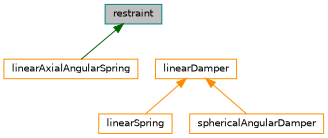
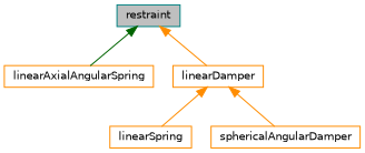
  digraph {
    node [color=darkorange fontname=Helvetica fontsize=10 shape=record]
    edge [color=darkorange dir=back fontname=Helvetica fontsize=10 labelfontname=Helvetica labelfontsize=10 style=solid]
    n1 [color=teal fillcolor=grey75 fontcolor=black height=0.2 label=restraint style=filled width=0.4]
    n2 [height=0.2 label=linearAxialAngularSpring width=0.4]
    n3 [height=0.2 label=linearDamper width=0.4]
    n4 [height=0.2 label=linearSpring width=0.4]
    n5 [height=0.2 label=sphericalAngularDamper width=0.4]
    n1 -> n2 [color=darkgreen]
+   n1 -> n3
    n3 -> n4
    n3 -> n5
  }
